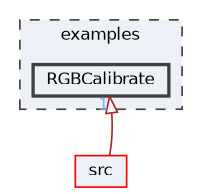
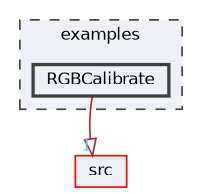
  digraph {
    compound=true
    node [fillcolor="#edf0f7" fontname=Helvetica fontsize=10 shape=box]
    n1 [color=grey25 height=0.2 label=RGBCalibrate style="filled,bold" width=0.4]
    n2 [color=red height=0.2 label=src style=filled width=0.4]
    subgraph cluster_1 {
      bgcolor="#edf0f7"
      fontname=Helvetica
      fontsize=10
      label=examples
      pencolor=grey25
      style="filled,dashed"
      n1
    }
-   n2 -> n1 [color=brown fontcolor=steelblue1 fontname=Helvetica fontsize=10 headlabel=1 labeldistance=1.5 labelfontname=Helvetica labelfontsize=10 arrowhead=onormal]
+   n1 -> n2 [color=brown fontcolor=steelblue1 fontname=Helvetica fontsize=10 headlabel=1 labeldistance=1.5 labelfontname=Helvetica labelfontsize=10 arrowhead=onormal]
  }
